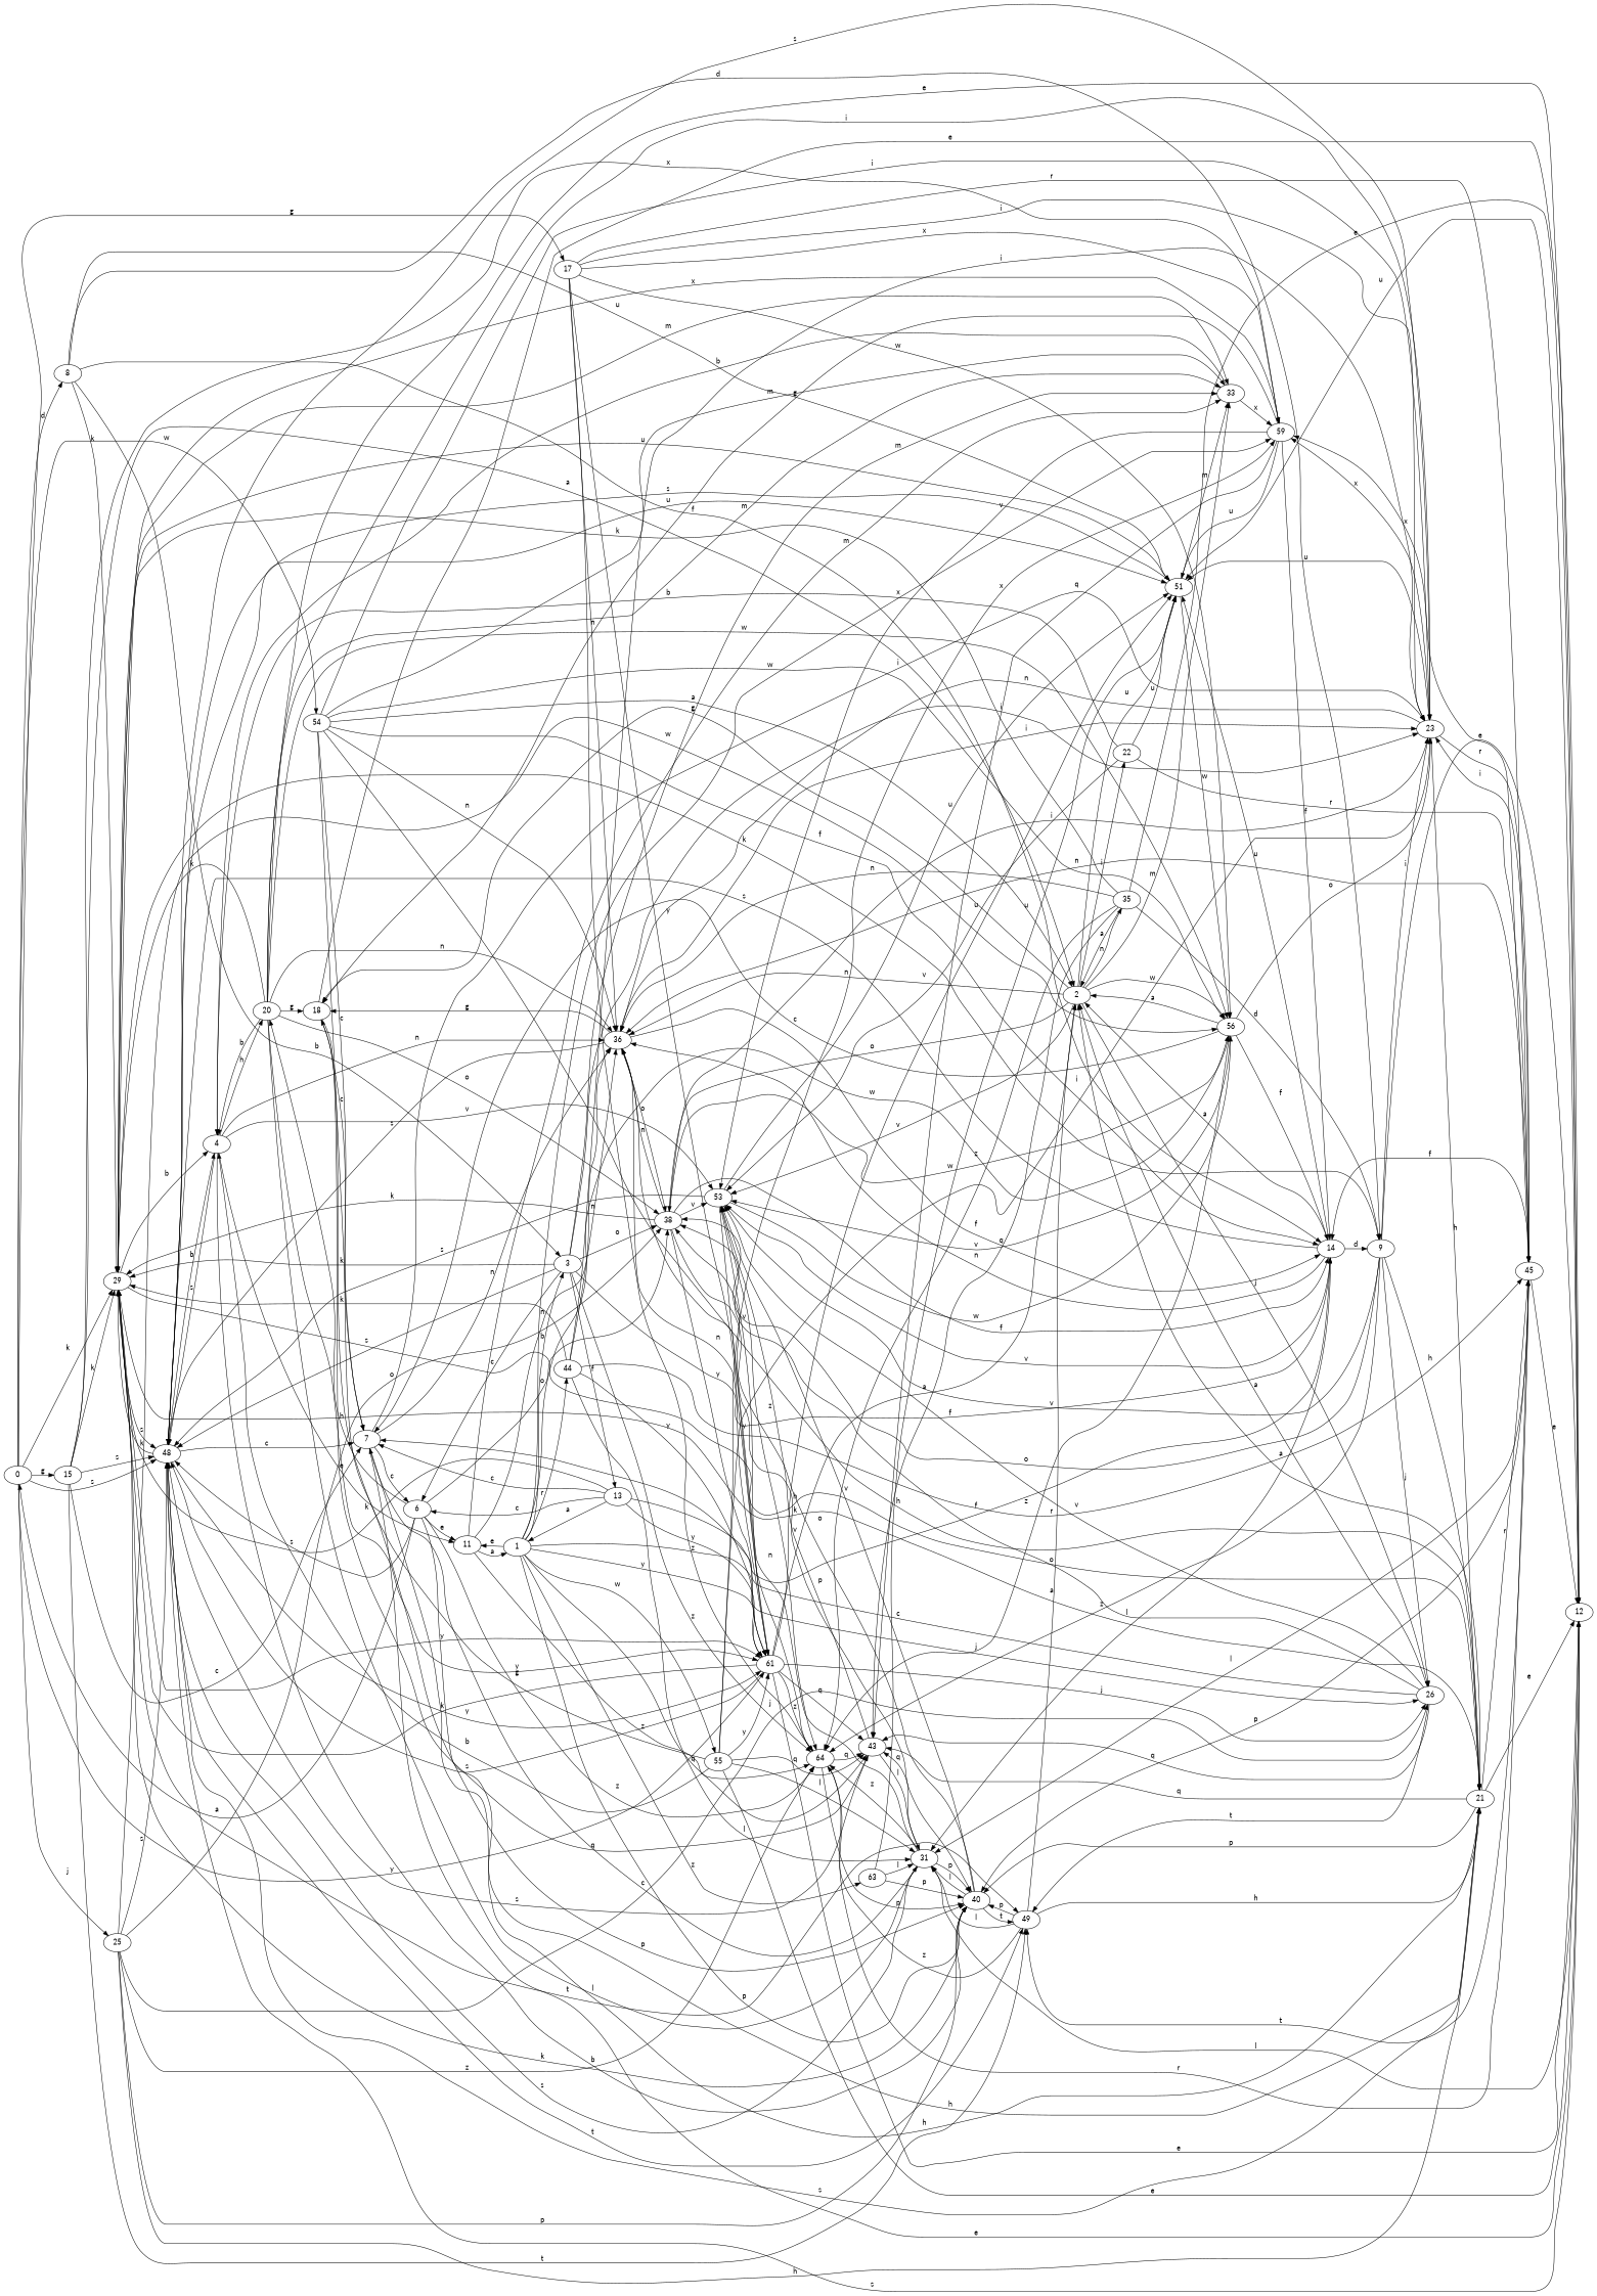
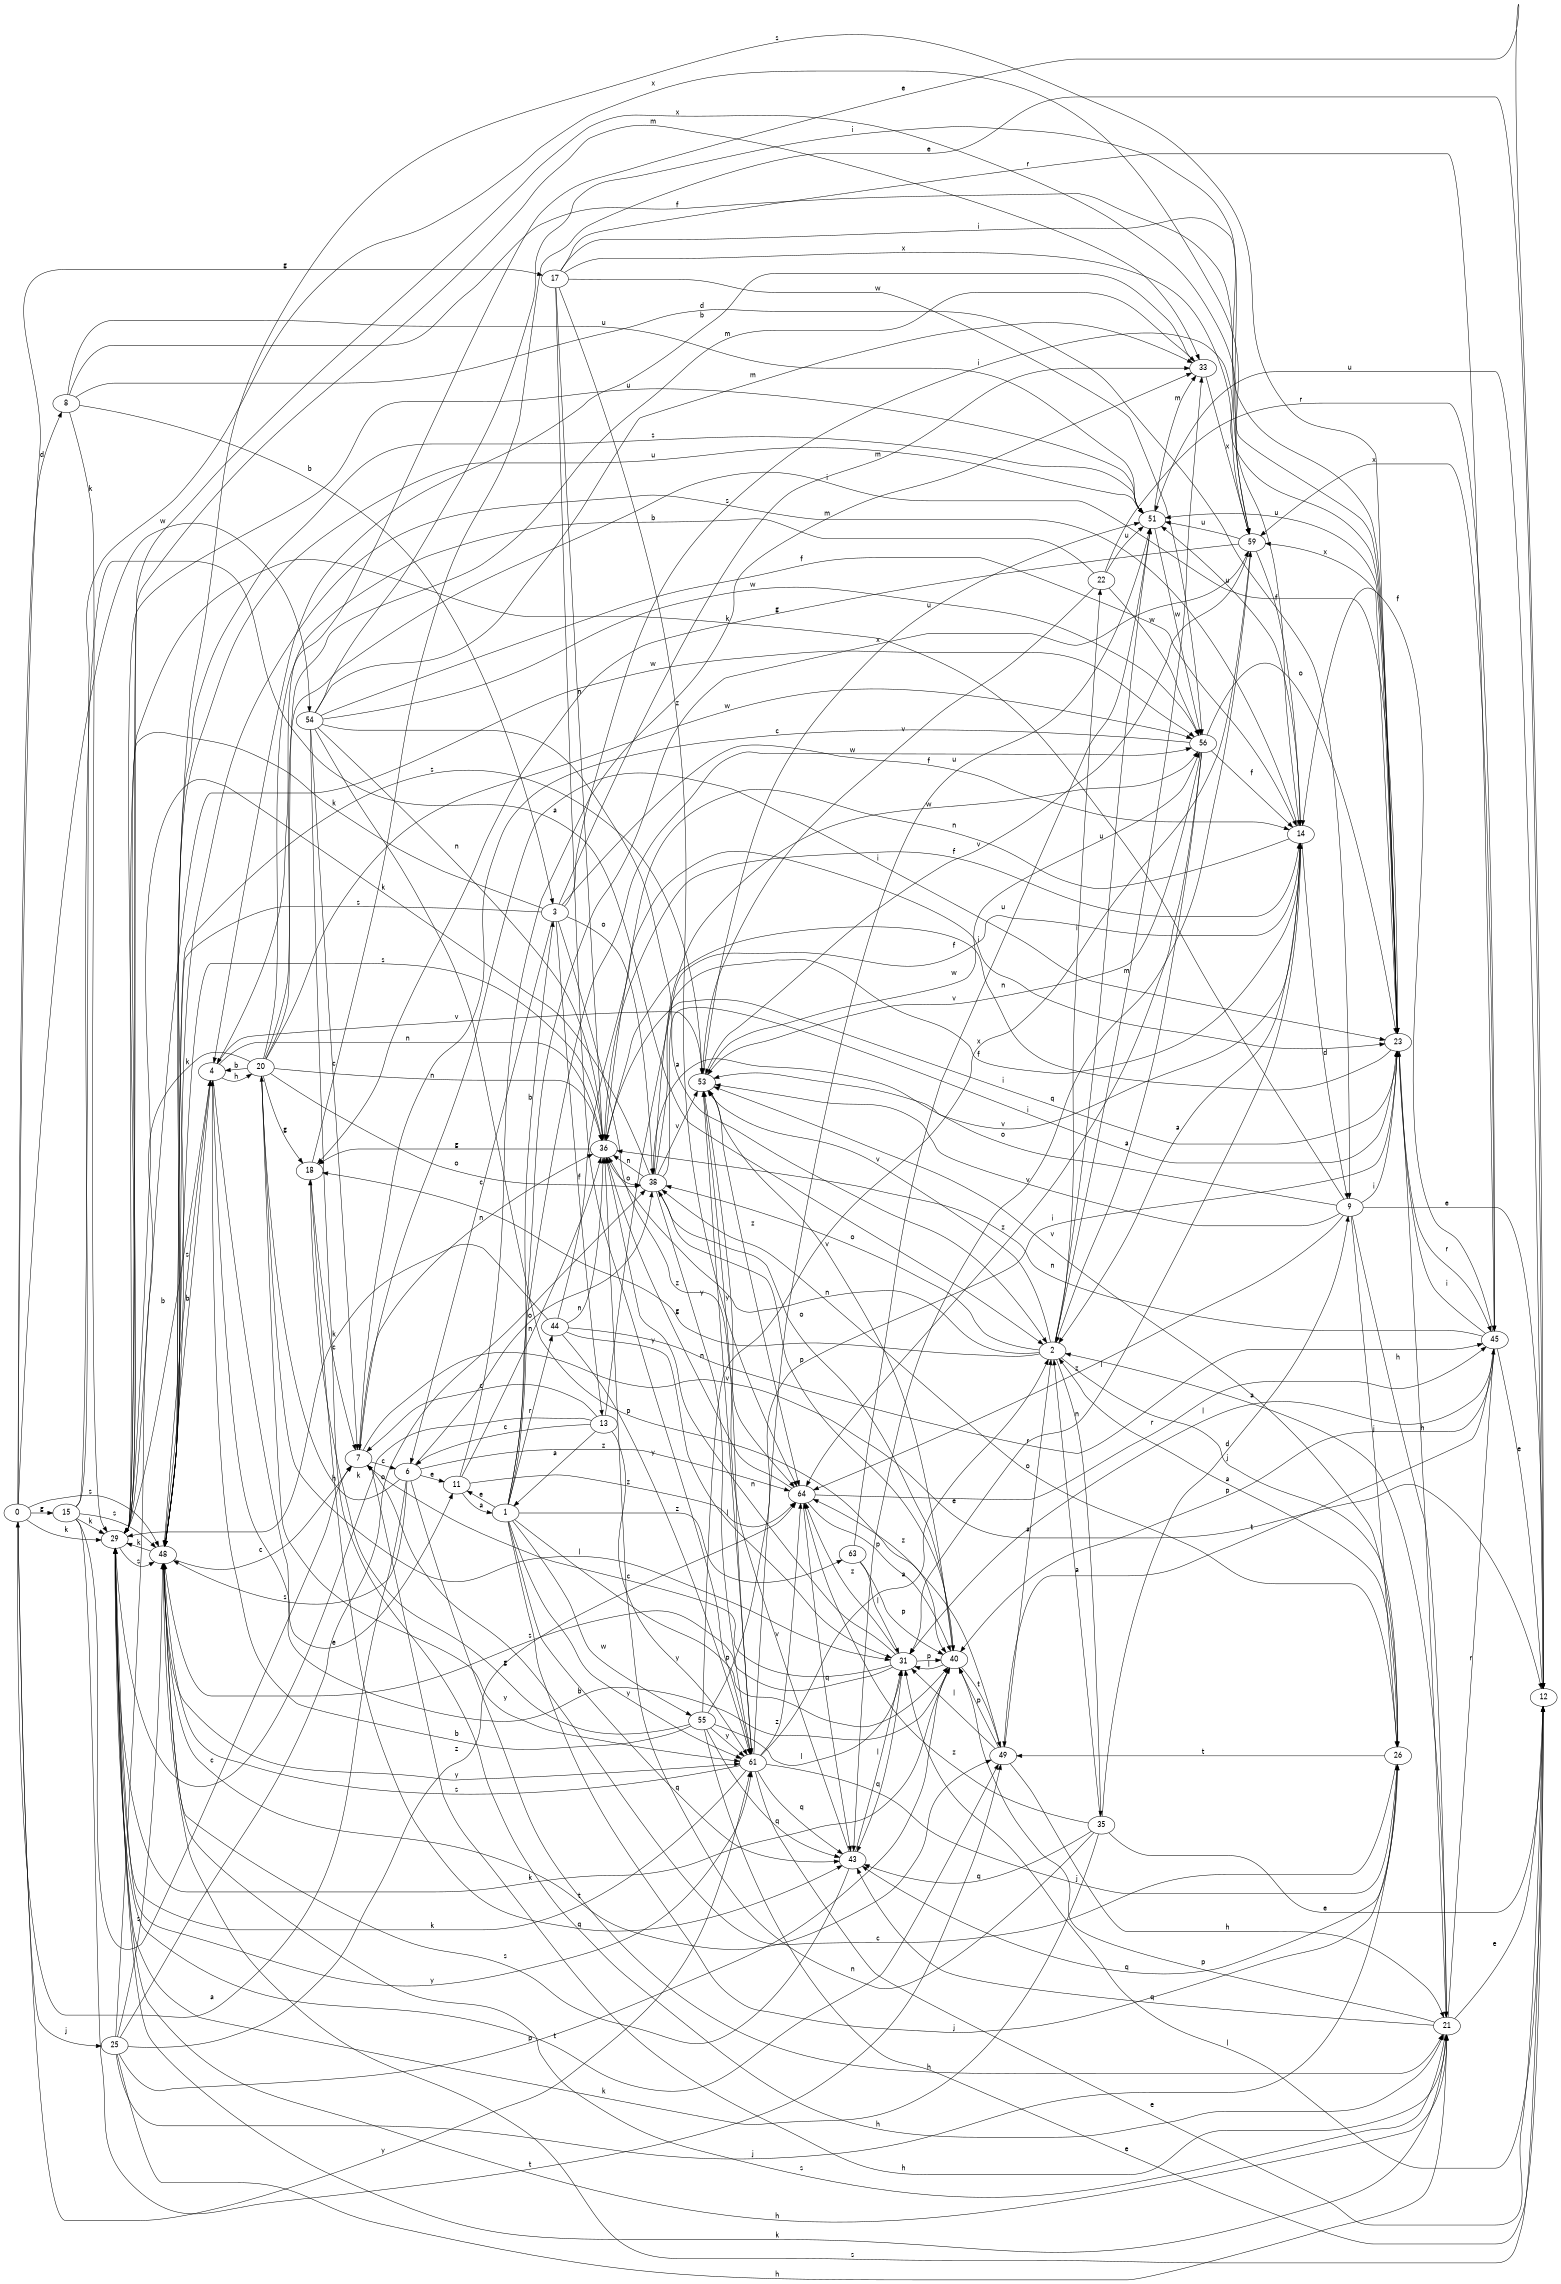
  strict digraph {
    fontname=Lato
    rankdir=LR
    node [fontname=Lato]
    edge [fontname=Lato]
    0
    8
    15
    17
    25
    29
    48
    54
    61
    3
    51
    14
    9
    59
    2
    7
    49
    56
    36
    23
    64
    45
    26
    40
    38
    21
    33
    4
    43
    53
    12
    1
    11
    44
    55
    63
    6
    13
    31
    18
    22
    35
    20
    0 -> 8 [label=d]
    0 -> 15 [label=g]
    0 -> 17 [label=g]
    0 -> 25 [label=j]
    0 -> 29 [label=k]
    0 -> 48 [label=s]
    0 -> 54 [label=w]
    0 -> 61 [label=y]
    8 -> 29 [label=k]
    8 -> 3 [label=b]
    8 -> 51 [label=u]
    8 -> 14 [label=f]
    8 -> 9 [label=d]
    15 -> 29 [label=k]
    15 -> 48 [label=s]
    15 -> 59 [label=x]
    15 -> 2 [label=a]
    15 -> 7 [label=c]
    15 -> 49 [label=t]
    17 -> 61 [label=y]
    17 -> 59 [label=x]
    17 -> 56 [label=w]
    17 -> 36 [label=n]
    17 -> 23 [label=i]
    17 -> 64 [label=z]
    17 -> 45 [label=r]
    25 -> 48 [label=s]
    25 -> 56 [label=w]
    25 -> 64 [label=z]
    25 -> 26 [label=j]
    25 -> 40 [label=p]
    25 -> 38 [label=o]
    25 -> 21 [label=h]
    29 -> 48 [label=s]
    29 -> 61 [label=y]
    29 -> 51 [label=u]
    29 -> 59 [label=x]
    29 -> 49 [label=t]
    29 -> 21 [label=h]
    29 -> 33 [label=m]
    29 -> 4 [label=b]
    48 -> 29 [label=k]
    48 -> 61 [label=y]
    48 -> 51 [label=u]
    48 -> 7 [label=c]
    48 -> 49 [label=t]
    48 -> 4 [label=b]
    54 -> 14 [label=f]
    54 -> 2 [label=a]
    54 -> 7 [label=c]
    54 -> 56 [label=w]
    54 -> 36 [label=n]
    54 -> 23 [label=i]
    54 -> 40 [label=p]
    54 -> 21 [label=h]
    54 -> 33 [label=m]
    61 -> 29 [label=k]
    61 -> 48 [label=s]
    61 -> 51 [label=u]
    61 -> 2 [label=a]
    61 -> 64 [label=z]
    61 -> 26 [label=j]
    61 -> 43 [label=q]
    61 -> 53 [label=v]
    61 -> 12 [label=e]
    3 -> 29 [label=k]
    3 -> 48 [label=s]
    3 -> 14 [label=f]
    3 -> 23 [label=i]
    3 -> 64 [label=z]
    3 -> 38 [label=o]
    3 -> 33 [label=m]
    3 -> 6 [label=c]
    3 -> 13 [label=f]
    51 -> 48 [label=s]
    51 -> 56 [label=w]
    51 -> 33 [label=m]
    14 -> 48 [label=s]
    14 -> 51 [label=u]
    14 -> 9 [label=d]
    14 -> 2 [label=a]
    14 -> 36 [label=n]
    14 -> 53 [label=v]
    14 -> 31 [label=l]
    9 -> 29 [label=k]
    9 -> 23 [label=i]
    9 -> 64 [label=z]
    9 -> 26 [label=j]
    9 -> 38 [label=o]
    9 -> 21 [label=h]
    9 -> 53 [label=v]
    9 -> 12 [label=e]
    59 -> 51 [label=u]
    59 -> 14 [label=f]
    59 -> 43 [label=q]
    59 -> 53 [label=v]
    59 -> 18 [label=g]
    2 -> 51 [label=u]
-   2 -> 56 [label=w]
+   22 -> 56 [label=w]
    2 -> 36 [label=n]
    2 -> 26 [label=j]
    2 -> 38 [label=o]
    2 -> 33 [label=m]
    2 -> 53 [label=v]
    2 -> 18 [label=g]
    2 -> 22 [label=i]
    2 -> 35 [label=n]
    7 -> 36 [label=n]
    7 -> 23 [label=i]
    7 -> 21 [label=h]
    7 -> 12 [label=e]
    7 -> 6 [label=c]
    49 -> 2 [label=a]
    49 -> 64 [label=z]
    49 -> 40 [label=p]
    49 -> 21 [label=h]
    49 -> 31 [label=l]
    56 -> 14 [label=f]
    56 -> 2 [label=a]
    56 -> 7 [label=c]
    56 -> 23 [label=o]
    56 -> 64 [label=z]
    56 -> 53 [label=v]
    36 -> 48 [label=s]
    36 -> 14 [label=f]
    36 -> 23 [label=i]
    36 -> 38 [label=o]
    36 -> 18 [label=g]
    23 -> 48 [label=s]
    23 -> 51 [label=u]
    23 -> 59 [label=x]
    23 -> 36 [label=n]
    23 -> 45 [label=r]
    23 -> 21 [label=h]
    64 -> 36 [label=n]
    64 -> 45 [label=r]
    64 -> 40 [label=p]
    64 -> 43 [label=q]
    45 -> 14 [label=f]
    45 -> 59 [label=x]
    45 -> 49 [label=t]
    45 -> 36 [label=n]
    45 -> 23 [label=i]
    45 -> 40 [label=p]
    45 -> 12 [label=e]
    45 -> 31 [label=l]
    26 -> 2 [label=a]
    26 -> 7 [label=c]
    26 -> 49 [label=t]
    26 -> 38 [label=o]
    26 -> 43 [label=q]
    26 -> 53 [label=v]
    40 -> 29 [label=k]
    40 -> 49 [label=t]
    40 -> 38 [label=o]
    40 -> 53 [label=v]
    40 -> 31 [label=l]
    38 -> 29 [label=k]
    38 -> 61 [label=y]
    38 -> 14 [label=f]
    38 -> 56 [label=w]
    38 -> 36 [label=n]
    38 -> 23 [label=i]
    38 -> 40 [label=p]
    38 -> 53 [label=v]
    21 -> 29 [label=k]
    21 -> 48 [label=s]
    21 -> 2 [label=a]
    21 -> 45 [label=r]
    21 -> 40 [label=p]
    21 -> 43 [label=q]
    21 -> 12 [label=e]
    33 -> 59 [label=x]
    33 -> 4 [label=b]
    4 -> 48 [label=s]
    4 -> 36 [label=n]
    4 -> 40 [label=b]
    4 -> 53 [label=v]
    4 -> 11 [label=e]
    4 -> 20 [label=h]
    43 -> 48 [label=s]
    43 -> 53 [label=v]
    43 -> 31 [label=l]
    53 -> 48 [label=s]
    53 -> 61 [label=y]
    53 -> 51 [label=u]
    53 -> 56 [label=w]
    53 -> 64 [label=z]
    12 -> 48 [label=s]
    12 -> 51 [label=u]
    12 -> 31 [label=l]
    1 -> 61 [label=y]
    1 -> 3 [label=b]
    1 -> 59 [label=x]
    1 -> 56 [label=w]
    1 -> 26 [label=j]
    1 -> 40 [label=p]
    1 -> 43 [label=q]
    1 -> 11 [label=e]
    1 -> 44 [label=r]
    1 -> 55 [label=w]
    1 -> 63 [label=z]
    11 -> 36 [label=n]
    11 -> 64 [label=z]
    11 -> 33 [label=m]
    11 -> 1 [label=a]
    44 -> 29 [label=k]
    44 -> 61 [label=y]
    44 -> 36 [label=n]
    44 -> 23 [label=i]
    44 -> 45 [label=r]
    44 -> 31 [label=l]
    55 -> 61 [label=y]
    55 -> 59 [label=x]
    55 -> 23 [label=i]
    55 -> 4 [label=b]
    55 -> 43 [label=q]
    55 -> 12 [label=e]
    55 -> 31 [label=l]
    55 -> 18 [label=g]
    63 -> 51 [label=u]
    63 -> 40 [label=p]
    63 -> 31 [label=l]
    6 -> 0 [label=a]
    6 -> 48 [label=s]
    6 -> 64 [label=z]
    6 -> 38 [label=o]
    6 -> 21 [label=h]
    6 -> 11 [label=e]
    6 -> 20 [label=h]
    13 -> 29 [label=k]
    13 -> 61 [label=y]
    13 -> 14 [label=f]
    13 -> 7 [label=c]
    13 -> 1 [label=a]
    13 -> 6 [label=c]
    31 -> 48 [label=s]
    31 -> 7 [label=c]
    31 -> 36 [label=n]
    31 -> 64 [label=z]
    31 -> 40 [label=p]
    31 -> 43 [label=q]
    18 -> 7 [label=c]
    18 -> 43 [label=q]
    18 -> 12 [label=e]
    22 -> 51 [label=u]
    22 -> 45 [label=r]
    22 -> 4 [label=b]
    22 -> 53 [label=v]
    35 -> 29 [label=k]
    35 -> 9 [label=d]
    35 -> 2 [label=a]
    35 -> 36 [label=n]
    35 -> 64 [label=z]
    35 -> 43 [label=q]
    35 -> 12 [label=e]
    20 -> 29 [label=k]
    20 -> 61 [label=y]
    20 -> 56 [label=w]
    20 -> 36 [label=n]
    20 -> 23 [label=i]
    20 -> 38 [label=o]
    20 -> 33 [label=m]
    20 -> 4 [label=b]
    20 -> 12 [label=e]
    20 -> 31 [label=l]
    20 -> 18 [label=g]
  }
